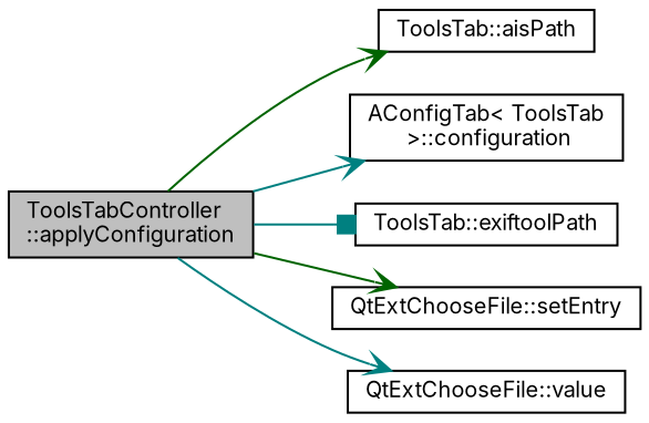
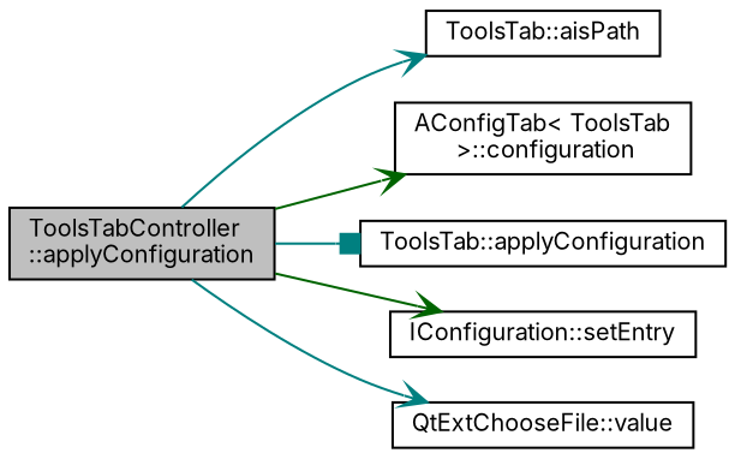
  digraph {
    fontname=Inter
    rankdir=LR
    node [color=black fillcolor=white fontname=Inter fontsize=10 shape=record style=filled]
    edge [arrowhead=vee color=darkgreen fontname=Inter fontsize=10 labelfontname=Helvetica labelfontsize=10 style=solid]
    n1 [fillcolor=grey75 fontcolor=black height=0.2 label="ToolsTabController\l::applyConfiguration" width=0.4]
    n2 [height=0.2 label="ToolsTab::aisPath" width=0.4]
    n3 [height=0.2 label="AConfigTab\< ToolsTab\l \>::configuration" width=0.4]
-   n4 [height=0.2 label="ToolsTab::exiftoolPath" width=0.4]
-   n5 [height=0.2 label="QtExtChooseFile::setEntry" width=0.4]
+   n4 [height=0.2 label="ToolsTab::applyConfiguration" width=0.4]
+   n5 [height=0.2 label="IConfiguration::setEntry" width=0.4]
    n6 [height=0.2 label="QtExtChooseFile::value" width=0.4]
-   n1 -> n2
-   n1 -> n3 [color=teal]
+   n1 -> n2 [color=teal]
+   n1 -> n3
    n1 -> n4 [arrowhead=box color=teal]
    n1 -> n5
    n1 -> n6 [color=teal]
  }
